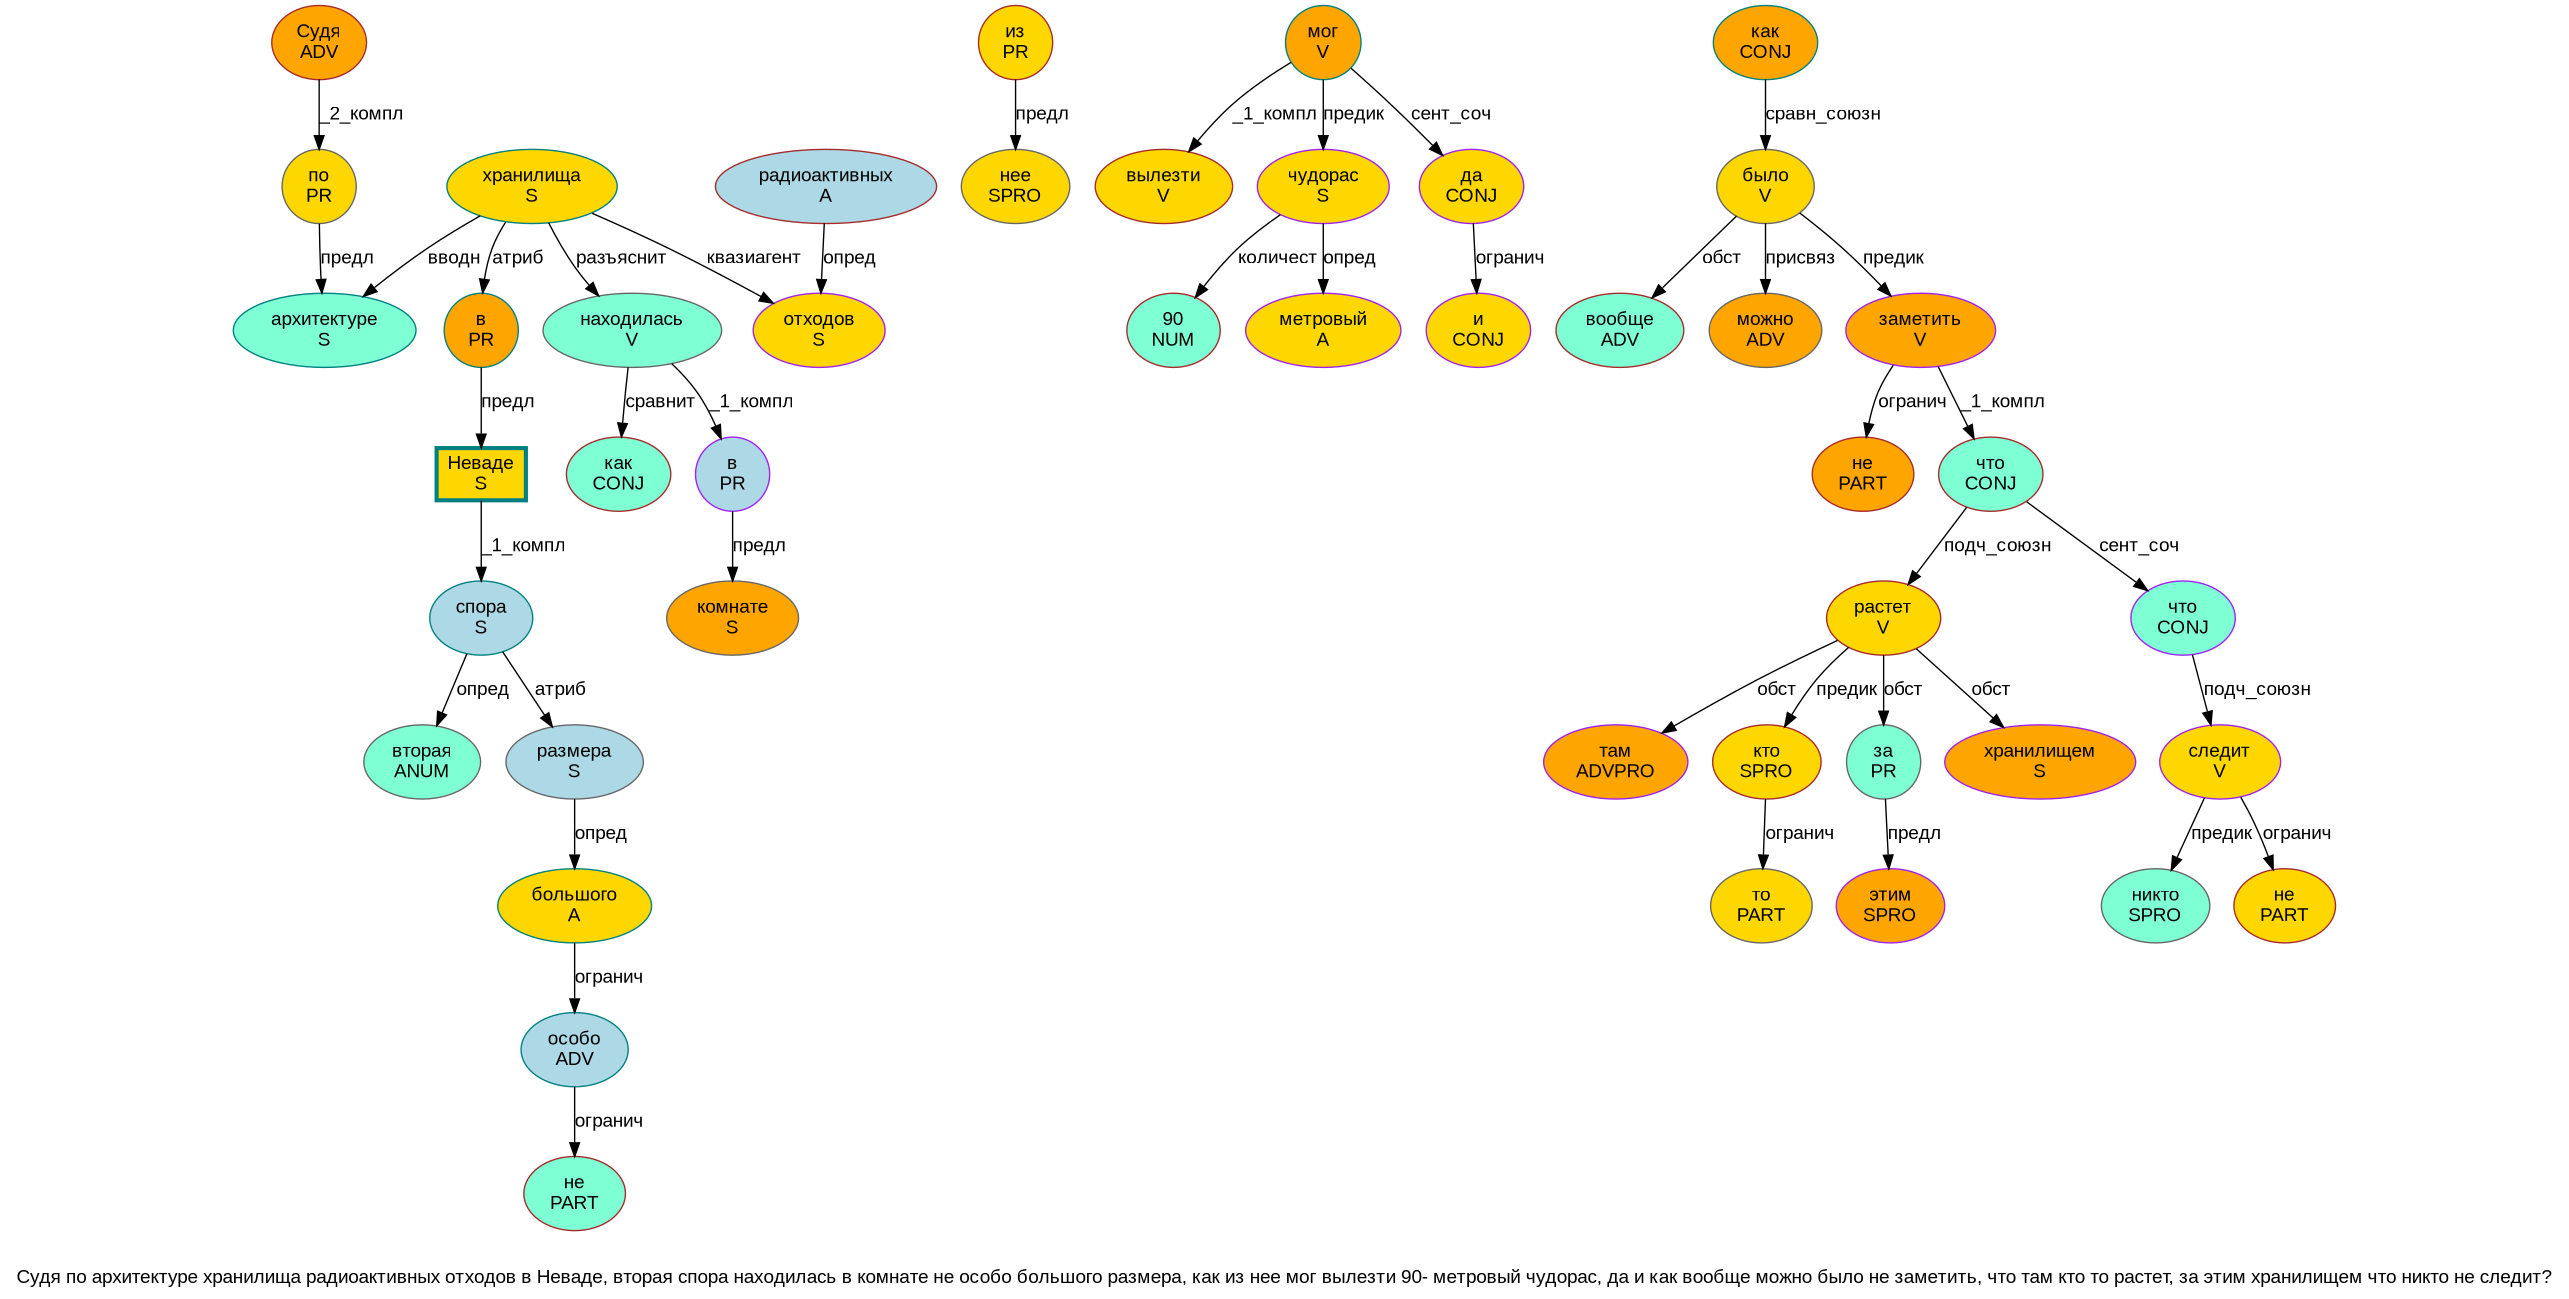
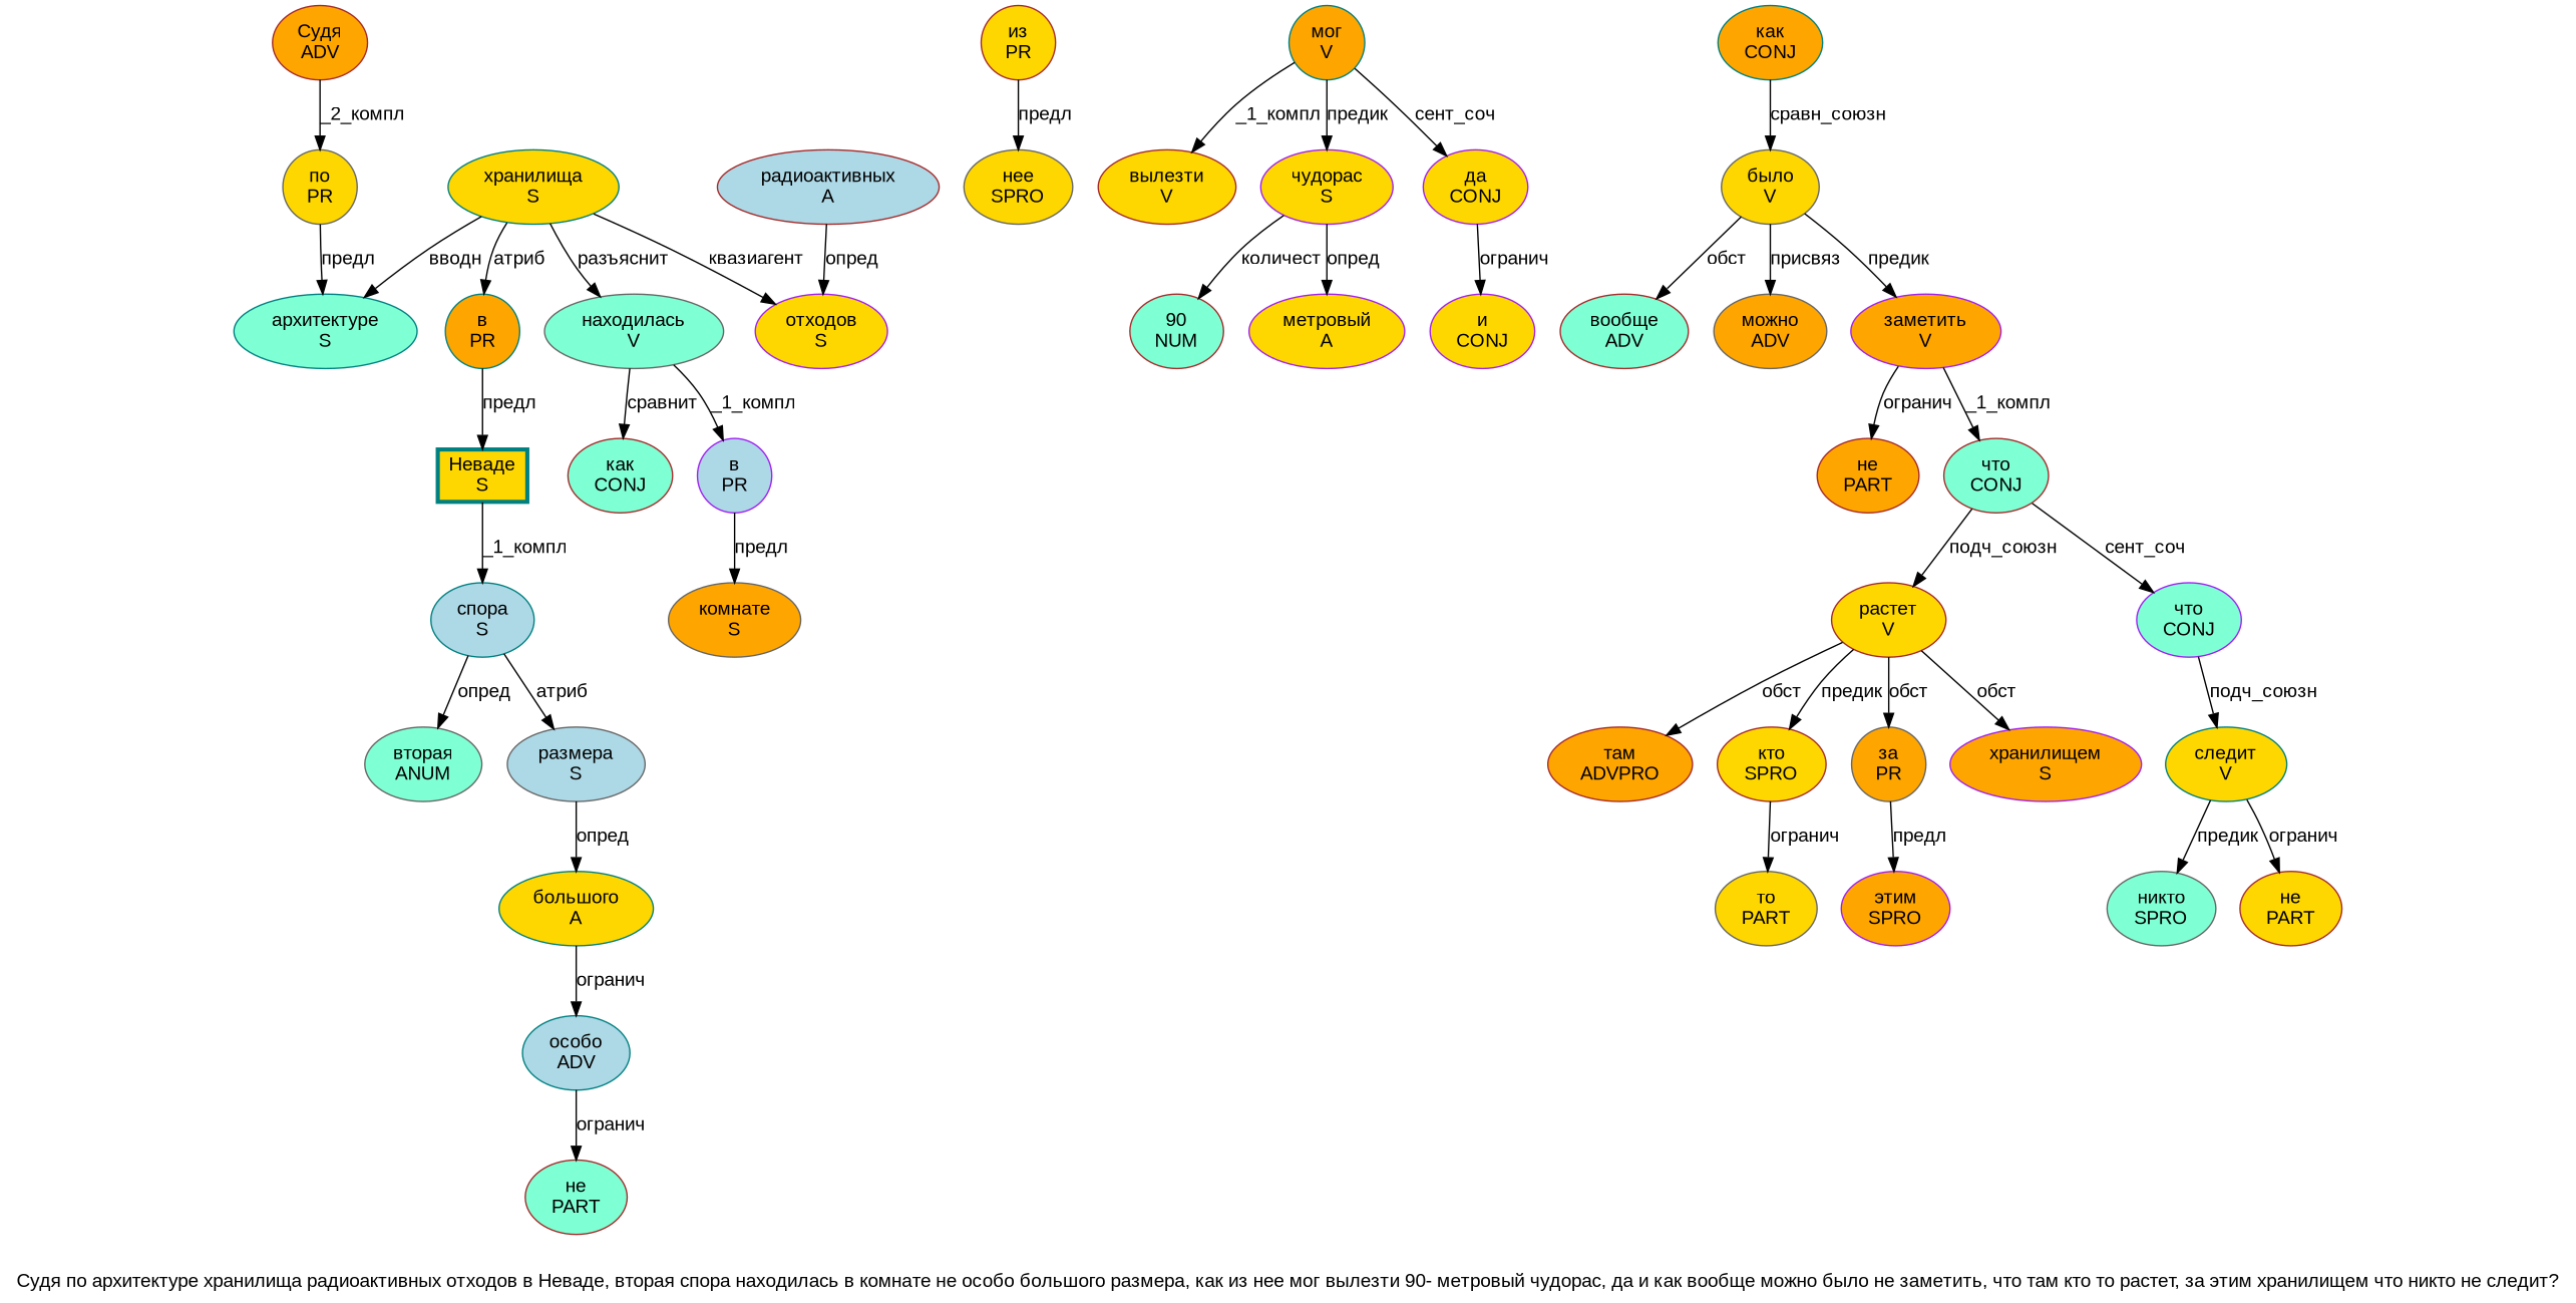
  digraph {
    fontname="Liberation Sans"
    label="Судя по архитектуре хранилища радиоактивных отходов в Неваде, вторая спора находилась в комнате не особо большого размера, как из нее мог вылезти 90- метровый чудорас, да и как вообще можно было не заметить, что там кто то растет, за этим хранилищем что никто не следит?"
    node [color=brown fillcolor=gold fontname="Liberation Sans" penwidth=1 shape=ellipse style=filled]
    edge [fontname="Liberation Sans"]
    n1 [fillcolor=orange label="Судя\nADV"]
    n2 [color=gray40 label="по\nPR"]
    n3 [color=teal fillcolor=aquamarine label="архитектуре\nS"]
    n4 [color=teal label="хранилища\nS"]
    n5 [color=purple label="отходов\nS"]
    n6 [color=teal fillcolor=orange label="в\nPR"]
    n7 [color=gray40 fillcolor=aquamarine label="находилась\nV"]
    n8 [color=teal label="Неваде\nS" penwidth=3 shape=box]
    n9 [color=purple fillcolor=lightblue label="в\nPR"]
    n10 [fillcolor=aquamarine label="как\nCONJ"]
    n11 [fillcolor=lightblue label="радиоактивных\nA"]
    n12 [color=teal fillcolor=lightblue label="спора\nS"]
    n13 [color=gray40 fillcolor=aquamarine label="вторая\nANUM"]
    n14 [color=gray40 fillcolor=lightblue label="размера\nS"]
    n15 [color=gray40 fillcolor=orange label="комнате\nS"]
    n16 [color=teal label="большого\nA"]
    n17 [fillcolor=aquamarine label="не\nPART"]
    n18 [color=teal fillcolor=lightblue label="особо\nADV"]
    n19 [label="из\nPR"]
    n20 [color=gray40 label="нее\nSPRO"]
    n21 [color=teal fillcolor=orange label="мог\nV"]
    n22 [label="вылезти\nV"]
    n23 [color=purple label="чудорас\nS"]
    n24 [color=purple label="да\nCONJ"]
    n25 [fillcolor=aquamarine label="90\nNUM"]
    n26 [color=purple label="метровый\nA"]
    n27 [color=purple label="и\nCONJ"]
    n28 [color=teal fillcolor=orange label="как\nCONJ"]
    n29 [color=gray40 label="было\nV"]
    n30 [fillcolor=aquamarine label="вообще\nADV"]
    n31 [color=gray40 fillcolor=orange label="можно\nADV"]
    n32 [color=purple fillcolor=orange label="заметить\nV"]
    n33 [fillcolor=orange label="не\nPART"]
    n34 [fillcolor=aquamarine label="что\nCONJ"]
    n35 [label="растет\nV"]
    n36 [color=purple fillcolor=aquamarine label="что\nCONJ"]
-   n37 [color=purple fillcolor=orange label="там\nADVPRO"]
+   n37 [fillcolor=orange label="там\nADVPRO"]
    n38 [label="кто\nSPRO"]
-   n39 [color=gray40 fillcolor=aquamarine label="за\nPR"]
+   n39 [color=gray40 fillcolor=orange label="за\nPR"]
    n40 [color=purple fillcolor=orange label="хранилищем\nS"]
-   n41 [color=purple label="следит\nV"]
+   n41 [color=teal label="следит\nV"]
    n42 [color=gray40 label="то\nPART"]
    n43 [color=purple fillcolor=orange label="этим\nSPRO"]
    n44 [color=gray40 fillcolor=aquamarine label="никто\nSPRO"]
    n45 [label="не\nPART"]
    n1 -> n2 [label="_2_компл"]
    n2 -> n3 [label="предл"]
    n4 -> n3 [label="вводн"]
    n4 -> n5 [label="квазиагент"]
    n4 -> n6 [label="атриб"]
    n4 -> n7 [label="разъяснит"]
    n6 -> n8 [label="предл"]
    n7 -> n9 [label="_1_компл"]
    n7 -> n10 [label="сравнит"]
    n8 -> n12 [label="_1_компл"]
    n9 -> n15 [label="предл"]
    n11 -> n5 [label="опред"]
    n12 -> n13 [label="опред"]
    n12 -> n14 [label="атриб"]
    n14 -> n16 [label="опред"]
    n16 -> n18 [label="огранич"]
    n18 -> n17 [label="огранич"]
    n19 -> n20 [label="предл"]
    n21 -> n22 [label="_1_компл"]
    n21 -> n23 [label="предик"]
    n21 -> n24 [label="сент_соч"]
    n23 -> n25 [label="количест"]
    n23 -> n26 [label="опред"]
    n24 -> n27 [label="огранич"]
    n28 -> n29 [label="сравн_союзн"]
    n29 -> n30 [label="обст"]
    n29 -> n31 [label="присвяз"]
    n29 -> n32 [label="предик"]
    n32 -> n33 [label="огранич"]
    n32 -> n34 [label="_1_компл"]
    n34 -> n35 [label="подч_союзн"]
    n34 -> n36 [label="сент_соч"]
    n35 -> n37 [label="обст"]
    n35 -> n38 [label="предик"]
    n35 -> n39 [label="обст"]
    n35 -> n40 [label="обст"]
    n36 -> n41 [label="подч_союзн"]
    n38 -> n42 [label="огранич"]
    n39 -> n43 [label="предл"]
    n41 -> n44 [label="предик"]
    n41 -> n45 [label="огранич"]
  }
